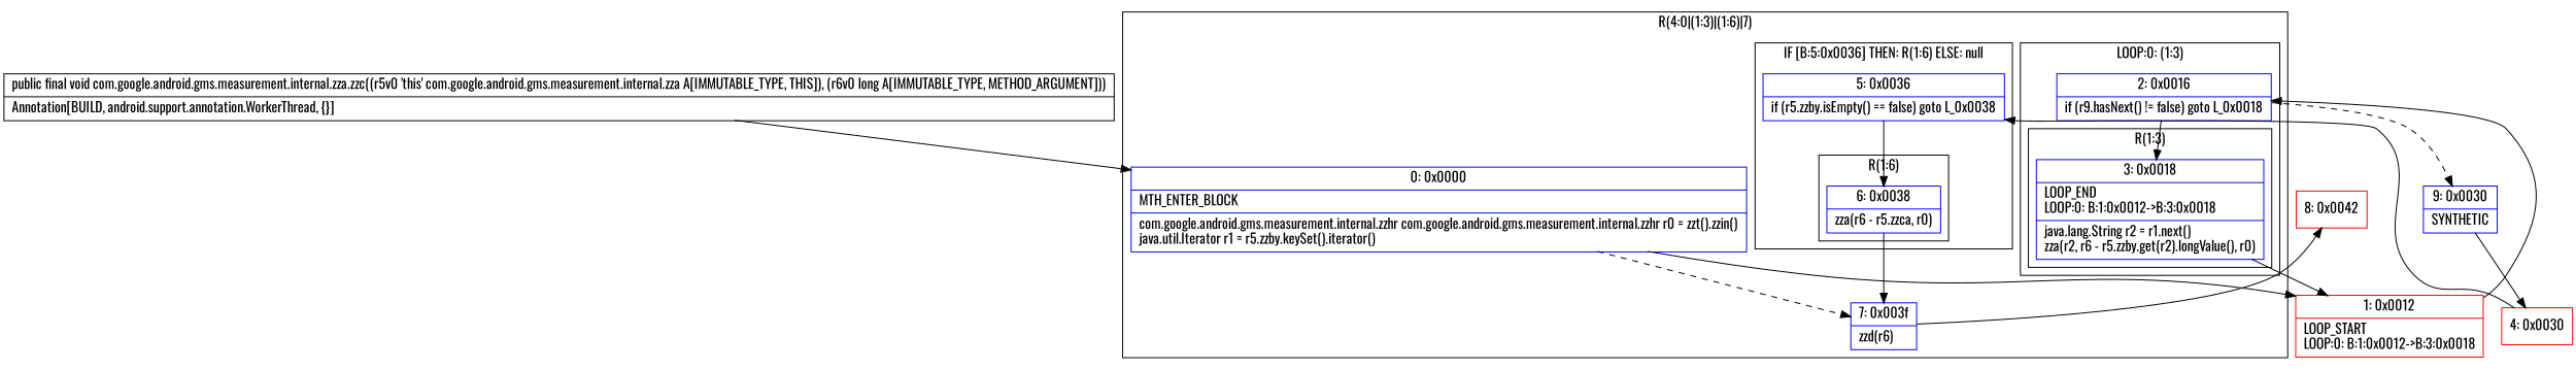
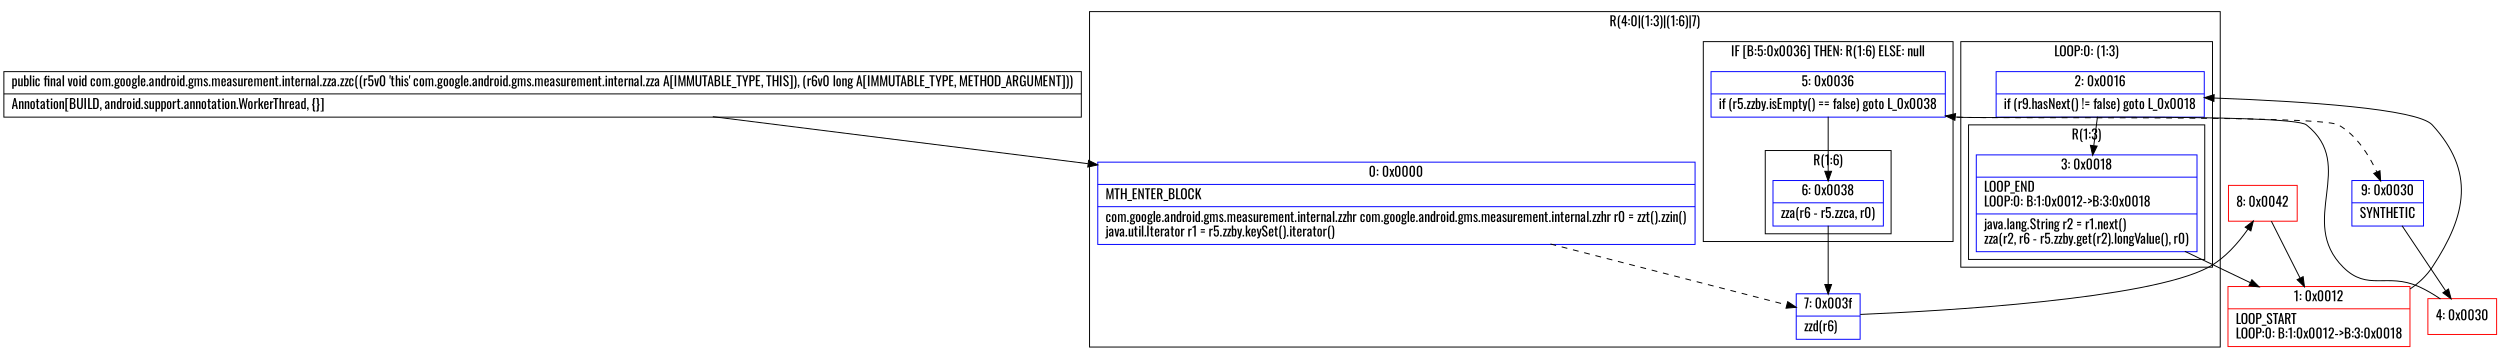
  digraph {
    fontname=Oswald
    node [color=blue fontname=Oswald shape=record]
    edge [fontname=Oswald]
    n1 [label="{3\:\ 0x0018|LOOP_END\lLOOP:0: B:1:0x0012\-\>B:3:0x0018\l|java.lang.String r2 = r1.next()\lzza(r2, r6 \- r5.zzby.get(r2).longValue(), r0)\l}"]
    n2 [label="{2\:\ 0x0016|if (r9.hasNext() != false) goto L_0x0018\l}"]
    n3 [label="{6\:\ 0x0038|zza(r6 \- r5.zzca, r0)\l}"]
    n4 [label="{5\:\ 0x0036|if (r5.zzby.isEmpty() == false) goto L_0x0038\l}"]
    n5 [label="{0\:\ 0x0000|MTH_ENTER_BLOCK\l|com.google.android.gms.measurement.internal.zzhr com.google.android.gms.measurement.internal.zzhr r0 = zzt().zzin()\ljava.util.Iterator r1 = r5.zzby.keySet().iterator()\l}"]
    n6 [label="{7\:\ 0x003f|zzd(r6)\l}"]
    n7 [color=red label="{1\:\ 0x0012|LOOP_START\lLOOP:0: B:1:0x0012\-\>B:3:0x0018\l}"]
    n8 [label="{9\:\ 0x0030|SYNTHETIC\l}"]
    n9 [color=red label="{8\:\ 0x0042}"]
    n10 [color=red label="{4\:\ 0x0030}"]
    n11 [label="{public final void com.google.android.gms.measurement.internal.zza.zzc((r5v0 'this' com.google.android.gms.measurement.internal.zza A[IMMUTABLE_TYPE, THIS]), (r6v0 long A[IMMUTABLE_TYPE, METHOD_ARGUMENT]))  | Annotation[BUILD, android.support.annotation.WorkerThread, \{\}]\l}" color=""]
    subgraph cluster_1 {
      label="R(4:0|(1:3)|(1:6)|7)"
      n5
      n6
      subgraph cluster_2 {
        label="LOOP:0: (1:3)"
        n2
        subgraph cluster_3 {
          label="R(1:3)"
          n1
        }
      }
      subgraph cluster_4 {
        label="IF [B:5:0x0036] THEN: R(1:6) ELSE: null"
        n4
        subgraph cluster_5 {
          label="R(1:6)"
          n3
        }
      }
    }
    n1 -> n7
    n2 -> n1
-   n2 -> n8 [style=dashed]
+   n4 -> n8 [style=dashed]
    n3 -> n6
    n4 -> n3
    n5 -> n6 [style=dashed]
-   n5 -> n7
+   n9 -> n7
    n6 -> n9
    n7 -> n2
    n8 -> n10
    n10 -> n4
    n11 -> n5
  }
